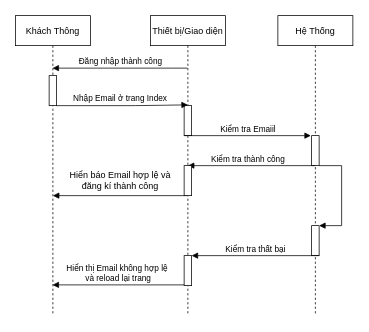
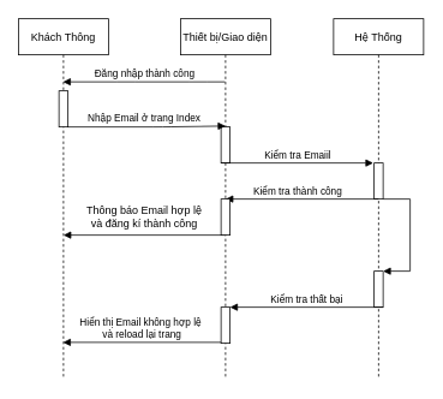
  <mxCell id="0" />
  <mxCell id="1" parent="0" />
  <mxCell id="2" value="Khách Thông" style="shape=umlLifeline;perimeter=lifelinePerimeter;container=1;collapsible=0;recursiveResize=0;rounded=0;shadow=0;strokeWidth=1;" vertex="1" parent="1"><mxGeometry x="20" y="20" width="100" height="400" as="geometry" /></mxCell>
  <mxCell id="3" value="" style="points=[];perimeter=orthogonalPerimeter;rounded=0;shadow=0;strokeWidth=1;" vertex="1" parent="2"><mxGeometry x="45" y="80" width="10" height="40" as="geometry" /></mxCell>
  <mxCell id="4" value="Thiết bị/Giao diện" style="shape=umlLifeline;perimeter=lifelinePerimeter;container=1;collapsible=0;recursiveResize=0;rounded=0;shadow=0;strokeWidth=1;" vertex="1" parent="1"><mxGeometry x="200" y="20" width="100" height="400" as="geometry" /></mxCell>
  <mxCell id="5" value="" style="points=[];perimeter=orthogonalPerimeter;rounded=0;shadow=0;strokeWidth=1;" vertex="1" parent="4"><mxGeometry x="45" y="120" width="10" height="40" as="geometry" /></mxCell>
  <mxCell id="6" value="Nhập Email ở trang Index" style="verticalAlign=bottom;endArrow=block;shadow=0;strokeWidth=1;" edge="1" parent="1" source="3"><mxGeometry x="-0.029" y="1" relative="1" as="geometry"><mxPoint x="175" y="100" as="sourcePoint" /><mxPoint x="250" y="139" as="targetPoint" /><Array as="points"><mxPoint x="180" y="140" /></Array><mxPoint as="offset" /></mxGeometry></mxCell>
  <mxCell id="7" value="Hệ Thống" style="shape=umlLifeline;perimeter=lifelinePerimeter;container=1;collapsible=0;recursiveResize=0;rounded=0;shadow=0;strokeWidth=1;" vertex="1" parent="1"><mxGeometry x="370" y="20" width="100" height="400" as="geometry" /></mxCell>
  <mxCell id="8" value="" style="points=[];perimeter=orthogonalPerimeter;rounded=0;shadow=0;strokeWidth=1;" vertex="1" parent="7"><mxGeometry x="45" y="160" width="10" height="40" as="geometry" /></mxCell>
  <mxCell id="9" value="Kiểm tra Emaiil" style="html=1;verticalAlign=bottom;endArrow=block;entryX=-0.1;entryY=0;entryDx=0;entryDy=0;entryPerimeter=0;" edge="1" parent="1" target="8"><mxGeometry x="0.006" width="80" relative="1" as="geometry"><mxPoint x="245" y="180" as="sourcePoint" /><mxPoint x="410" y="180" as="targetPoint" /><mxPoint as="offset" /></mxGeometry></mxCell>
  <mxCell id="10" value="Kiểm tra thành công" style="html=1;verticalAlign=bottom;endArrow=block;exitX=0.5;exitY=1;exitDx=0;exitDy=0;exitPerimeter=0;" edge="1" parent="1" source="8"><mxGeometry x="0.059" width="80" relative="1" as="geometry"><mxPoint x="335" y="220" as="sourcePoint" /><mxPoint x="250" y="220" as="targetPoint" /><mxPoint as="offset" /></mxGeometry></mxCell>
  <mxCell id="11" value="" style="html=1;verticalAlign=bottom;endArrow=block;exitX=0.5;exitY=1;exitDx=0;exitDy=0;exitPerimeter=0;" edge="1" parent="1" source="12"><mxGeometry width="80" relative="1" as="geometry"><mxPoint x="240" y="260" as="sourcePoint" /><mxPoint x="70" y="260" as="targetPoint" /><mxPoint as="offset" /></mxGeometry></mxCell>
  <mxCell id="12" value="" style="points=[];perimeter=orthogonalPerimeter;rounded=0;shadow=0;strokeWidth=1;" vertex="1" parent="1"><mxGeometry x="245" y="220" width="10" height="40" as="geometry" /></mxCell>
  <mxCell id="13" value="" style="html=1;points=[];perimeter=orthogonalPerimeter;" vertex="1" parent="1"><mxGeometry x="415" y="300" width="10" height="40" as="geometry" /></mxCell>
  <mxCell id="14" value="" style="edgeStyle=orthogonalEdgeStyle;html=1;align=left;spacingLeft=2;endArrow=block;rounded=0;entryX=1;entryY=0;" edge="1" parent="1" target="13"><mxGeometry y="85" relative="1" as="geometry"><mxPoint x="425" y="220" as="sourcePoint" /><Array as="points"><mxPoint x="455" y="220" /><mxPoint x="455" y="300" /></Array><mxPoint as="offset" /></mxGeometry></mxCell>
  <mxCell id="15" value="Kiểm tra thất bại" style="html=1;verticalAlign=bottom;endArrow=block;exitX=0.5;exitY=1;exitDx=0;exitDy=0;exitPerimeter=0;" edge="1" parent="1"><mxGeometry width="80" relative="1" as="geometry"><mxPoint x="425" y="340" as="sourcePoint" /><mxPoint x="255" y="340" as="targetPoint" /><mxPoint as="offset" /></mxGeometry></mxCell>
  <mxCell id="16" value="" style="points=[];perimeter=orthogonalPerimeter;rounded=0;shadow=0;strokeWidth=1;" vertex="1" parent="1"><mxGeometry x="245" y="340" width="10" height="40" as="geometry" /></mxCell>
  <mxCell id="17" value="Hiển thị Email không hợp lệ&amp;nbsp;&lt;br&gt;và reload lại trang" style="html=1;verticalAlign=bottom;endArrow=block;exitX=0.5;exitY=1;exitDx=0;exitDy=0;exitPerimeter=0;" edge="1" parent="1" target="2"><mxGeometry width="80" relative="1" as="geometry"><mxPoint x="245" y="379" as="sourcePoint" /><mxPoint x="75" y="379" as="targetPoint" /><mxPoint as="offset" /></mxGeometry></mxCell>
  <mxCell id="18" value="Đăng nhập thành công" style="html=1;verticalAlign=bottom;endArrow=block;" edge="1" parent="1" source="4" target="2"><mxGeometry width="80" relative="1" as="geometry"><mxPoint x="255" y="90" as="sourcePoint" /><mxPoint x="75" y="90" as="targetPoint" /><mxPoint as="offset" /><Array as="points"><mxPoint x="220" y="90" /><mxPoint x="140" y="90" /></Array></mxGeometry></mxCell>
- <mxCell id="19" value="Hiển báo Email hợp lệ và đăng kí thành công" style="text;html=1;strokeColor=none;fillColor=none;align=center;verticalAlign=middle;whiteSpace=wrap;rounded=0;" vertex="1" parent="1"><mxGeometry x="90" y="230" width="140" height="20" as="geometry" /></mxCell>
+ <mxCell id="19" value="Thông báo Email hợp lệ và đăng kí thành công" style="text;html=1;strokeColor=none;fillColor=none;align=center;verticalAlign=middle;whiteSpace=wrap;rounded=0;" vertex="1" parent="1"><mxGeometry x="90" y="230" width="140" height="20" as="geometry" /></mxCell>
